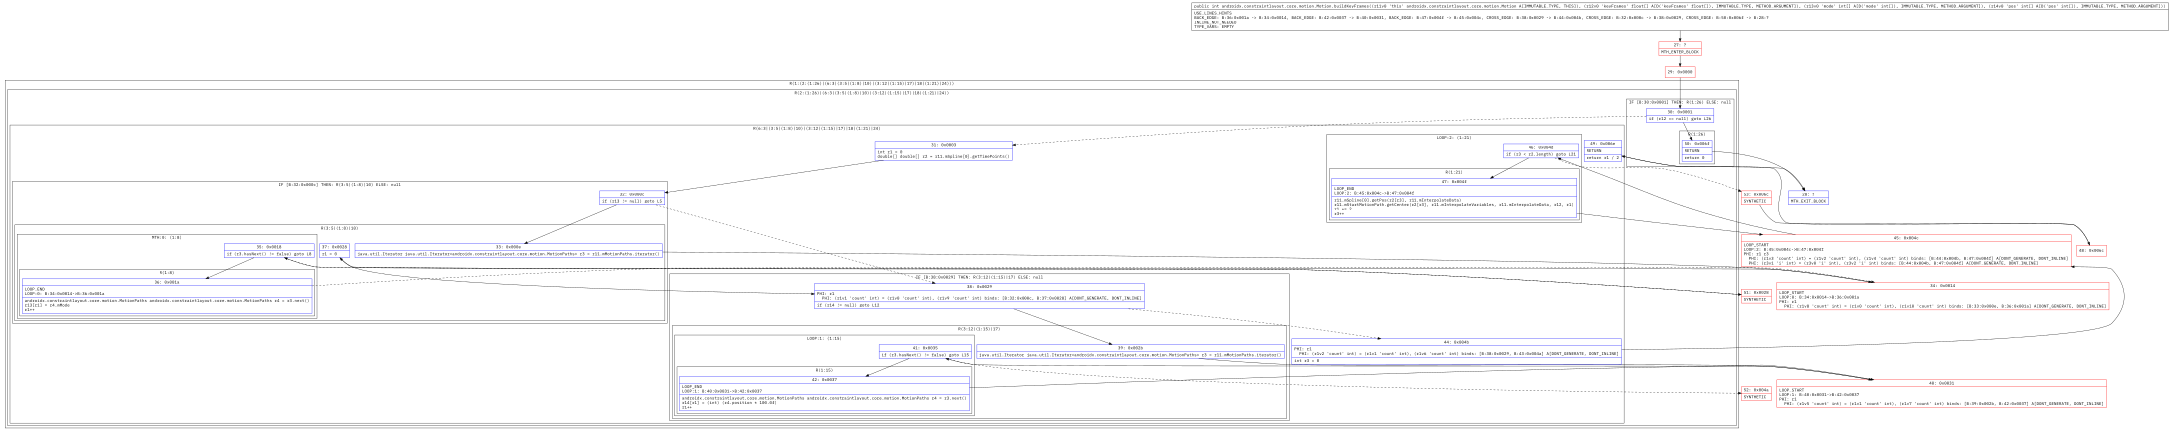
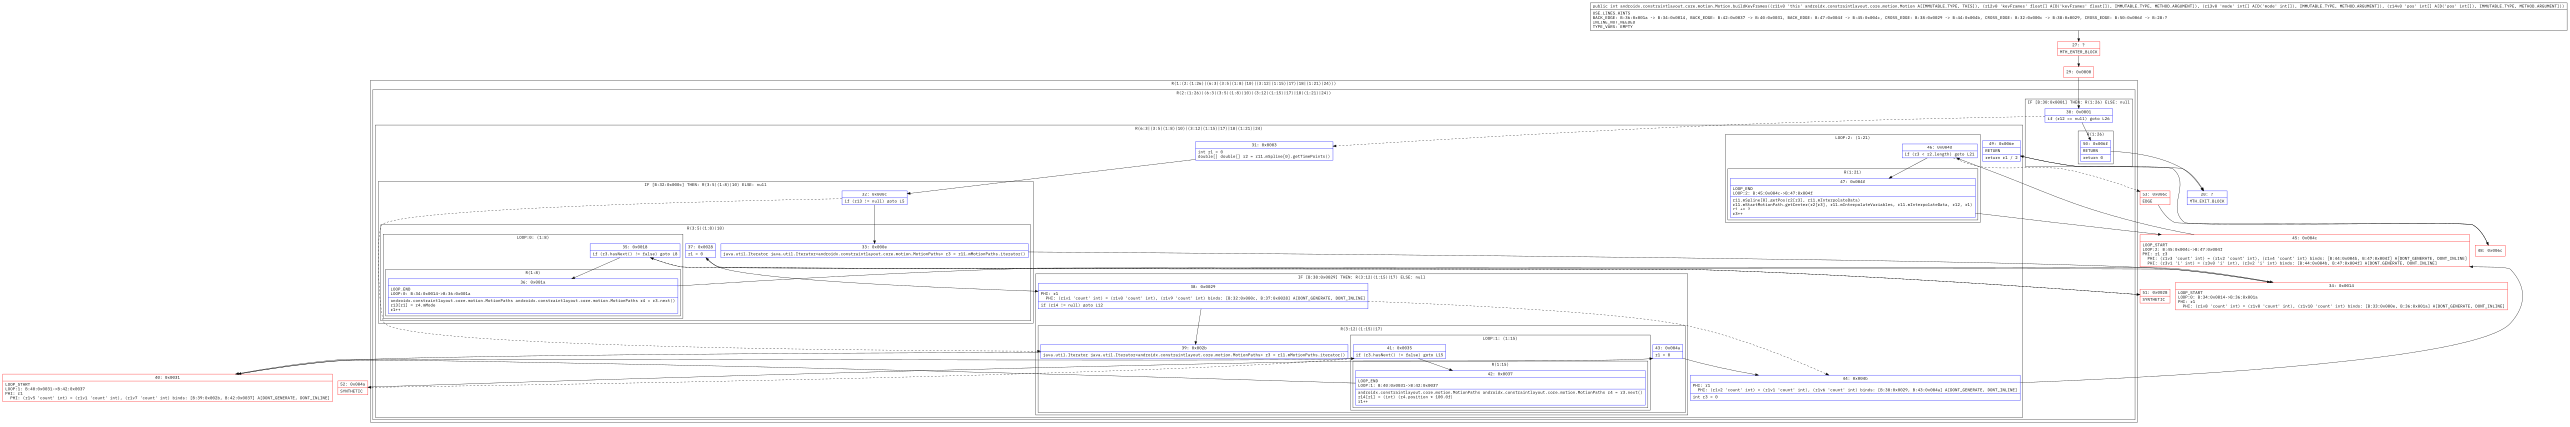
  digraph {
    fontname="IBM Plex Mono"
    node [color=blue fontname="IBM Plex Mono" shape=record]
    edge [fontname="IBM Plex Mono"]
    n1 [label="{50\:\ 0x006f|RETURN\l|return 0\l}"]
    n2 [label="{30\:\ 0x0001|if (r12 == null) goto L26\l}"]
    n3 [label="{36\:\ 0x001a|LOOP_END\lLOOP:0: B:34:0x0014\-\>B:36:0x001a\l|androidx.constraintlayout.core.motion.MotionPaths androidx.constraintlayout.core.motion.MotionPaths r4 = r3.next()\lr13[r1] = r4.mMode\lr1++\l}"]
    n4 [label="{35\:\ 0x0018|if (r3.hasNext() != false) goto L8\l}"]
    n5 [label="{33\:\ 0x000e|java.util.Iterator java.util.Iterator\<androidx.constraintlayout.core.motion.MotionPaths\> r3 = r11.mMotionPaths.iterator()\l}"]
    n6 [label="{37\:\ 0x0028|r1 = 0\l}"]
    n7 [label="{32\:\ 0x000c|if (r13 != null) goto L5\l}"]
    n8 [label="{42\:\ 0x0037|LOOP_END\lLOOP:1: B:40:0x0031\-\>B:42:0x0037\l|androidx.constraintlayout.core.motion.MotionPaths androidx.constraintlayout.core.motion.MotionPaths r4 = r3.next()\lr14[r1] = (int) (r4.position * 100.0f)\lr1++\l}"]
    n9 [label="{41\:\ 0x0035|if (r3.hasNext() != false) goto L15\l}"]
    n10 [label="{39\:\ 0x002b|java.util.Iterator java.util.Iterator\<androidx.constraintlayout.core.motion.MotionPaths\> r3 = r11.mMotionPaths.iterator()\l}"]
+   n11 [label="{43\:\ 0x004a|r1 = 0\l}"]
    n12 [label="{38\:\ 0x0029|PHI: r1 \l  PHI: (r1v1 'count' int) = (r1v0 'count' int), (r1v9 'count' int) binds: [B:32:0x000c, B:37:0x0028] A[DONT_GENERATE, DONT_INLINE]\l|if (r14 != null) goto L12\l}"]
    n13 [label="{47\:\ 0x004f|LOOP_END\lLOOP:2: B:45:0x004c\-\>B:47:0x004f\l|r11.mSpline[0].getPos(r2[r3], r11.mInterpolateData)\lr11.mStartMotionPath.getCenter(r2[r3], r11.mInterpolateVariables, r11.mInterpolateData, r12, r1)\lr1 += 2\lr3++\l}"]
    n14 [label="{46\:\ 0x004d|if (r3 \< r2.length) goto L21\l}"]
    n15 [label="{31\:\ 0x0003|int r1 = 0\ldouble[] double[] r2 = r11.mSpline[0].getTimePoints()\l}"]
    n16 [label="{44\:\ 0x004b|PHI: r1 \l  PHI: (r1v2 'count' int) = (r1v1 'count' int), (r1v6 'count' int) binds: [B:38:0x0029, B:43:0x004a] A[DONT_GENERATE, DONT_INLINE]\l|int r3 = 0\l}"]
    n17 [label="{49\:\ 0x006e|RETURN\l|return r1 \/ 2\l}"]
    n18 [label="{28\:\ ?|MTH_EXIT_BLOCK\l}"]
    n19 [color=red label="{34\:\ 0x0014|LOOP_START\lLOOP:0: B:34:0x0014\-\>B:36:0x001a\lPHI: r1 \l  PHI: (r1v8 'count' int) = (r1v0 'count' int), (r1v10 'count' int) binds: [B:33:0x000e, B:36:0x001a] A[DONT_GENERATE, DONT_INLINE]\l}"]
    n20 [color=red label="{51\:\ 0x0028|SYNTHETIC\l}"]
    n21 [color=red label="{40\:\ 0x0031|LOOP_START\lLOOP:1: B:40:0x0031\-\>B:42:0x0037\lPHI: r1 \l  PHI: (r1v5 'count' int) = (r1v1 'count' int), (r1v7 'count' int) binds: [B:39:0x002b, B:42:0x0037] A[DONT_GENERATE, DONT_INLINE]\l}"]
    n22 [color=red label="{52\:\ 0x004a|SYNTHETIC\l}"]
    n23 [color=red label="{45\:\ 0x004c|LOOP_START\lLOOP:2: B:45:0x004c\-\>B:47:0x004f\lPHI: r1 r3 \l  PHI: (r1v3 'count' int) = (r1v2 'count' int), (r1v4 'count' int) binds: [B:44:0x004b, B:47:0x004f] A[DONT_GENERATE, DONT_INLINE]\l  PHI: (r3v1 'i' int) = (r3v0 'i' int), (r3v2 'i' int) binds: [B:44:0x004b, B:47:0x004f] A[DONT_GENERATE, DONT_INLINE]\l}"]
-   n24 [color=red label="{53\:\ 0x006c|SYNTHETIC\l}"]
+   n24 [color=red label="{53\:\ 0x006c|EDGE\l}"]
    n25 [color=red label="{48\:\ 0x006c}"]
    n26 [color=red label="{27\:\ ?|MTH_ENTER_BLOCK\l}"]
    n27 [color=red label="{29\:\ 0x0000}"]
    n28 [label="{public int androidx.constraintlayout.core.motion.Motion.buildKeyFrames((r11v0 'this' androidx.constraintlayout.core.motion.Motion A[IMMUTABLE_TYPE, THIS]), (r12v0 'keyFrames' float[] A[D('keyFrames' float[]), IMMUTABLE_TYPE, METHOD_ARGUMENT]), (r13v0 'mode' int[] A[D('mode' int[]), IMMUTABLE_TYPE, METHOD_ARGUMENT]), (r14v0 'pos' int[] A[D('pos' int[]), IMMUTABLE_TYPE, METHOD_ARGUMENT]))  | USE_LINES_HINTS\lBACK_EDGE: B:36:0x001a \-\> B:34:0x0014, BACK_EDGE: B:42:0x0037 \-\> B:40:0x0031, BACK_EDGE: B:47:0x004f \-\> B:45:0x004c, CROSS_EDGE: B:38:0x0029 \-\> B:44:0x004b, CROSS_EDGE: B:32:0x000c \-\> B:38:0x0029, CROSS_EDGE: B:50:0x006f \-\> B:28:?\lINLINE_NOT_NEEDED\lTYPE_VARS: EMPTY\l}" color=""]
    subgraph cluster_1 {
      label="R(1:(2:(1:26)|(6:3|(3:5|(1:8)|10)|(3:12|(1:15)|17)|18|(1:21)|24)))"
      subgraph cluster_2 {
        label="R(2:(1:26)|(6:3|(3:5|(1:8)|10)|(3:12|(1:15)|17)|18|(1:21)|24))"
        subgraph cluster_3 {
          label="IF [B:30:0x0001] THEN: R(1:26) ELSE: null"
          n2
          subgraph cluster_4 {
            label="R(1:26)"
            n1
          }
        }
        subgraph cluster_5 {
          label="R(6:3|(3:5|(1:8)|10)|(3:12|(1:15)|17)|18|(1:21)|24)"
          n15
          n16
          n17
          subgraph cluster_6 {
            label="IF [B:32:0x000c] THEN: R(3:5|(1:8)|10) ELSE: null"
            n7
            subgraph cluster_7 {
              label="R(3:5|(1:8)|10)"
              n5
              n6
              subgraph cluster_8 {
-               label="MTH:0: (1:8)"
+               label="LOOP:0: (1:8)"
                n4
                subgraph cluster_9 {
                  label="R(1:8)"
                  n3
                }
              }
            }
          }
          subgraph cluster_10 {
            label="IF [B:38:0x0029] THEN: R(3:12|(1:15)|17) ELSE: null"
            n12
            subgraph cluster_11 {
              label="R(3:12|(1:15)|17)"
              n10
+             n11
              subgraph cluster_12 {
                label="LOOP:1: (1:15)"
                n9
                subgraph cluster_13 {
                  label="R(1:15)"
                  n8
                }
              }
            }
          }
          subgraph cluster_14 {
            label="LOOP:2: (1:21)"
            n14
            subgraph cluster_15 {
              label="R(1:21)"
              n13
            }
          }
        }
      }
    }
    n1 -> n18
    n2 -> n1
    n2 -> n15 [style=dashed]
-   n3 -> n19 [style=dashed]
+   n3 -> n19
    n4 -> n3
    n4 -> n20 [style=dashed]
    n5 -> n19
    n6 -> n12
    n7 -> n5
-   n7 -> n12 [style=dashed]
+   n7 -> n10 [style=dashed]
    n8 -> n21
    n9 -> n8
    n9 -> n22 [style=dashed]
    n10 -> n21
+   n11 -> n16
    n12 -> n10
    n12 -> n16 [style=dashed]
    n13 -> n23
    n14 -> n13
    n14 -> n24 [style=dashed]
    n15 -> n7
    n16 -> n23
    n17 -> n18
    n19 -> n4
    n20 -> n6
    n21 -> n9
+   n22 -> n11
    n23 -> n14
    n24 -> n25
    n25 -> n17
    n26 -> n27
    n27 -> n2
    n28 -> n26
  }
